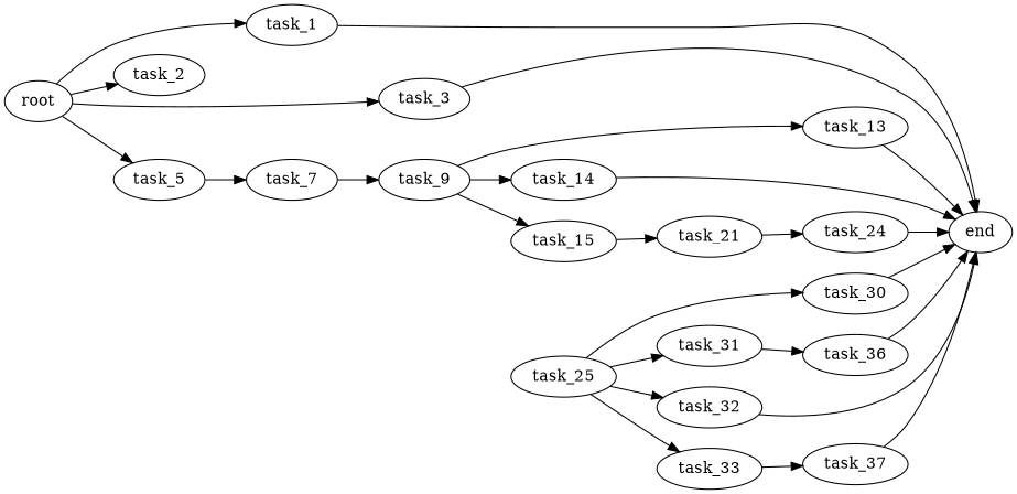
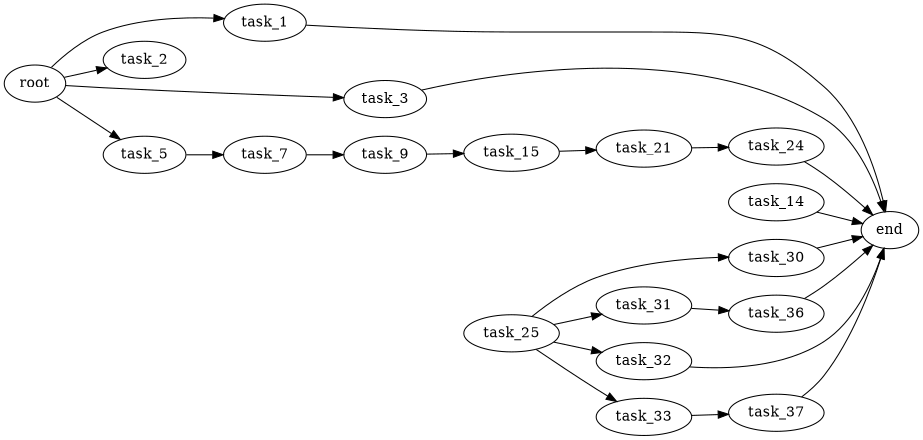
  digraph {
    rankdir=LR
    root
    task_1
    task_2
    task_3
    task_5
    end
    task_7
    task_9
-   task_13
    task_14
    task_15
    task_21
    task_24
    task_25
    task_30
    task_31
    task_32
    task_33
    task_36
    task_37
    root -> task_1
    root -> task_2
    root -> task_3
    root -> task_5
    task_1 -> end
    task_3 -> end
    task_5 -> task_7
    task_7 -> task_9
-   task_9 -> task_13
-   task_9 -> task_14
    task_9 -> task_15
-   task_13 -> end
    task_14 -> end
    task_15 -> task_21
    task_21 -> task_24
    task_24 -> end
    task_25 -> task_30
    task_25 -> task_31
    task_25 -> task_32
    task_25 -> task_33
    task_30 -> end
    task_31 -> task_36
    task_32 -> end
    task_33 -> task_37
    task_36 -> end
    task_37 -> end
  }
